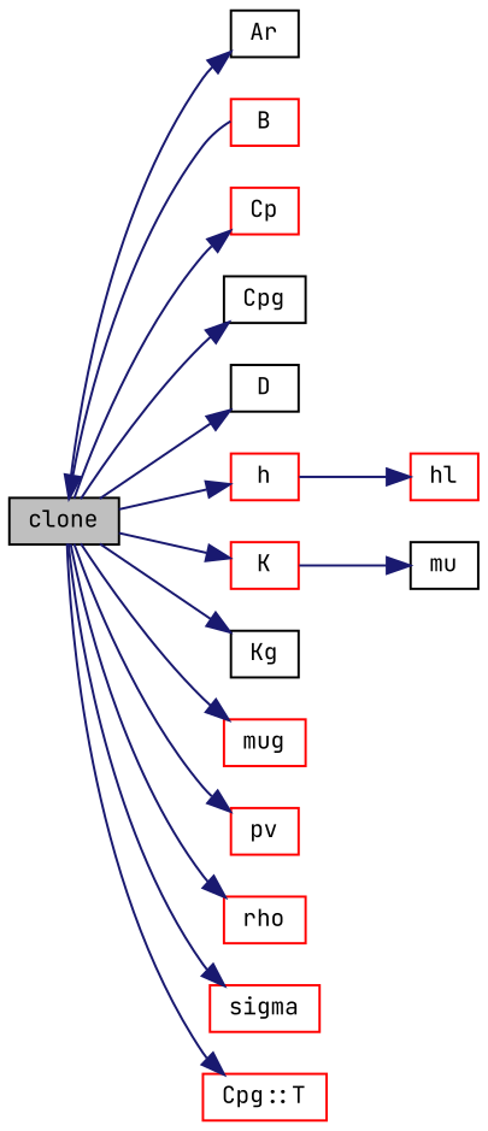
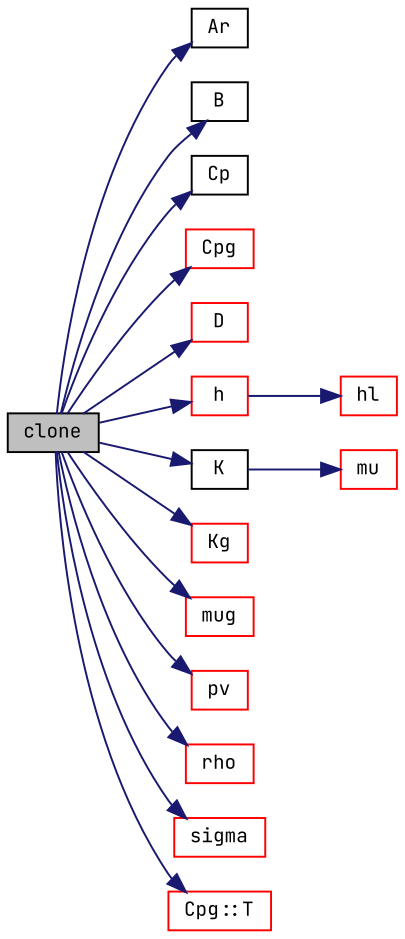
  digraph {
    fontname="JetBrains Mono"
    rankdir=LR
    node [color=red fontname="JetBrains Mono" fontsize=10 shape=record]
    edge [color=midnightblue fontname="JetBrains Mono" fontsize=10 labelfontname=FreeSans labelfontsize=10 style=solid]
    n1 [color=black fillcolor=grey75 fontcolor=black height=0.2 label=clone style=filled width=0.4]
    n2 [color=black height=0.2 label=Ar width=0.4]
-   n3 [height=0.2 label=B width=0.4]
-   n4 [height=0.2 label=Cp width=0.4]
-   n5 [color=black height=0.2 label=Cpg width=0.4]
-   n6 [color=black height=0.2 label=D width=0.4]
+   n3 [color=black height=0.2 label=B width=0.4]
+   n4 [color=black height=0.2 label=Cp width=0.4]
+   n5 [height=0.2 label=Cpg width=0.4]
+   n6 [height=0.2 label=D width=0.4]
    n7 [height=0.2 label=h width=0.4]
-   n8 [height=0.2 label=K width=0.4]
-   n9 [color=black height=0.2 label=Kg width=0.4]
+   n8 [color=black height=0.2 label=K width=0.4]
+   n9 [height=0.2 label=Kg width=0.4]
    n10 [height=0.2 label=mug width=0.4]
    n11 [height=0.2 label=pv width=0.4]
    n12 [height=0.2 label=rho width=0.4]
    n13 [height=0.2 label=sigma width=0.4]
    n14 [height=0.2 label="Cpg::T" width=0.4]
    n15 [height=0.2 label=hl width=0.4]
-   n16 [color=black height=0.2 label=mu width=0.4]
+   n16 [height=0.2 label=mu width=0.4]
    n1 -> n2
-   n3 -> n1
+   n1 -> n3
    n1 -> n4
    n1 -> n5
    n1 -> n6
    n1 -> n7
    n1 -> n8
    n1 -> n9
    n1 -> n10
    n1 -> n11
    n1 -> n12
    n1 -> n13
    n1 -> n14
    n7 -> n15
    n8 -> n16
  }
